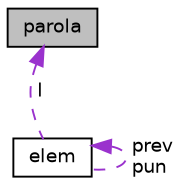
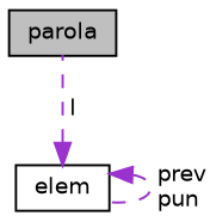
  digraph {
    fontname="DejaVu Sans"
    node [color=black fontname="DejaVu Sans" fontsize=10 shape=record style=filled]
    edge [color=darkorchid3 dir=back fontname="DejaVu Sans" fontsize=10 labelfontname=Helvetica labelfontsize=10 style=dashed]
    n1 [fillcolor=grey75 fontcolor=black height=0.2 label=parola width=0.4]
    n2 [fillcolor=white height=0.2 label=elem width=0.4]
-   n1 -> n2 [label=" l"]
+   n2 -> n1 [label=" l"]
    n2 -> n2 [label=" prev\npun"]
  }
